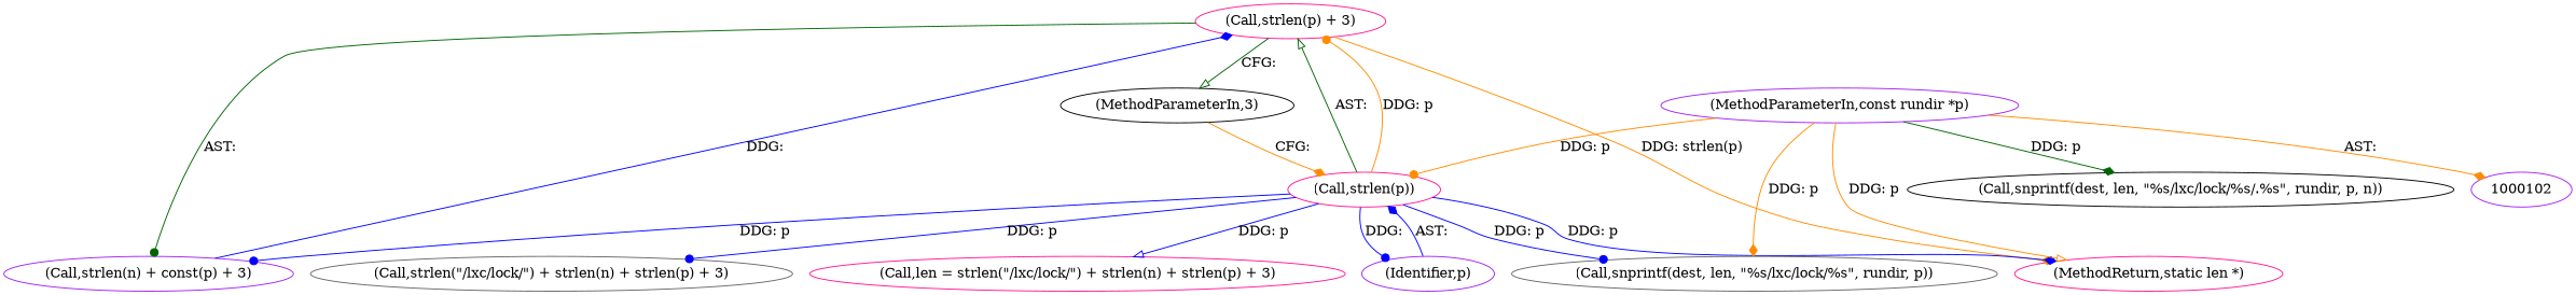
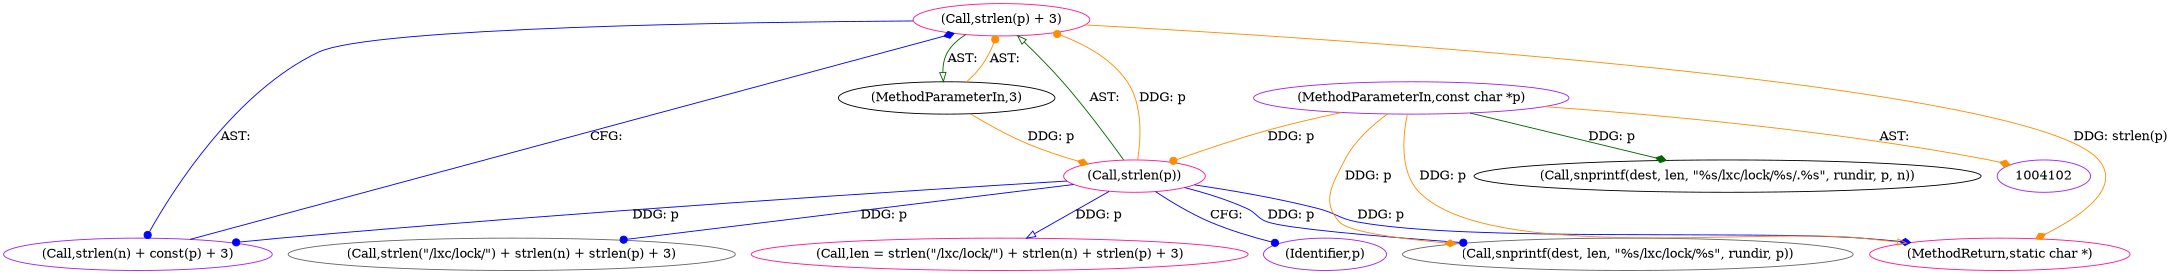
  digraph {
    node [color=deeppink]
    edge [arrowhead=dot color=darkorange]
    n1 [label="(Call,strlen(p) + 3)"]
    n2 [color=purple label="(Call,strlen(n) + const(p) + 3)"]
    n3 [color=black label="(MethodParameterIn,3)"]
-   n4 [label="(MethodReturn,static len *)"]
+   n4 [label="(MethodReturn,static char *)"]
    n5 [label="(Call,strlen(p))"]
    n6 [color=gray40 label="(Call,strlen(\"/lxc/lock/\") + strlen(n) + strlen(p) + 3)"]
    n7 [label="(Call,len = strlen(\"/lxc/lock/\") + strlen(n) + strlen(p) + 3)"]
    n8 [color=gray40 label="(Call,snprintf(dest, len, \"%s/lxc/lock/%s\", rundir, p))"]
    n9 [color=purple label="(Identifier,p)"]
-   n10 [color=purple label="(MethodParameterIn,const rundir *p)"]
+   n10 [color=purple label="(MethodParameterIn,const char *p)"]
    n11 [color=black label="(Call,snprintf(dest, len, \"%s/lxc/lock/%s/.%s\", rundir, p, n))"]
-   1000102 [color=purple]
-   n1 -> n2 [color=darkgreen label="AST: "]
-   n1 -> n3 [arrowhead=onormal color=darkgreen label="CFG: "]
+   1000102 [color=purple label=1004102]
+   n1 -> n2 [color=blue label="AST: "]
+   n1 -> n3 [arrowhead=onormal color=darkgreen label="AST: "]
    n1 -> n4 [arrowhead=diamond label="DDG: strlen(p)"]
-   n2 -> n1 [arrowhead=diamond color=blue label="DDG: "]
-   n3 -> n5 [arrowhead=diamond label="CFG: "]
+   n2 -> n1 [arrowhead=diamond color=blue label="CFG: "]
+   n3 -> n1 [label="AST: "]
+   n3 -> n5 [arrowhead=diamond label="DDG: p"]
    n5 -> n1 [arrowhead=onormal color=darkgreen label="AST: "]
    n5 -> n1 [label="DDG: p"]
    n5 -> n2 [color=blue label="DDG: p"]
    n5 -> n4 [arrowhead=diamond color=blue label="DDG: p"]
    n5 -> n6 [color=blue label="DDG: p"]
    n5 -> n7 [arrowhead=onormal color=blue label="DDG: p"]
    n5 -> n8 [color=blue label="DDG: p"]
-   n5 -> n9 [color=blue label="DDG: "]
-   n9 -> n5 [arrowhead=diamond color=blue label="AST: "]
+   n5 -> n9 [color=blue label="CFG: "]
    n10 -> n4 [arrowhead=onormal label="DDG: p"]
    n10 -> n5 [label="DDG: p"]
    n10 -> n8 [arrowhead=diamond label="DDG: p"]
    n10 -> n11 [arrowhead=diamond color=darkgreen label="DDG: p"]
    n10 -> 1000102 [arrowhead=diamond label="AST: "]
  }
